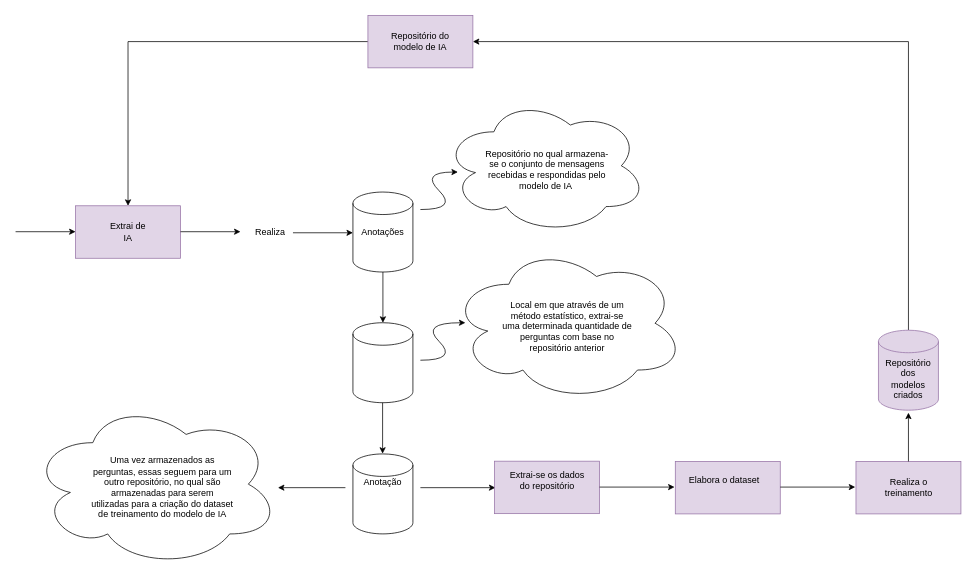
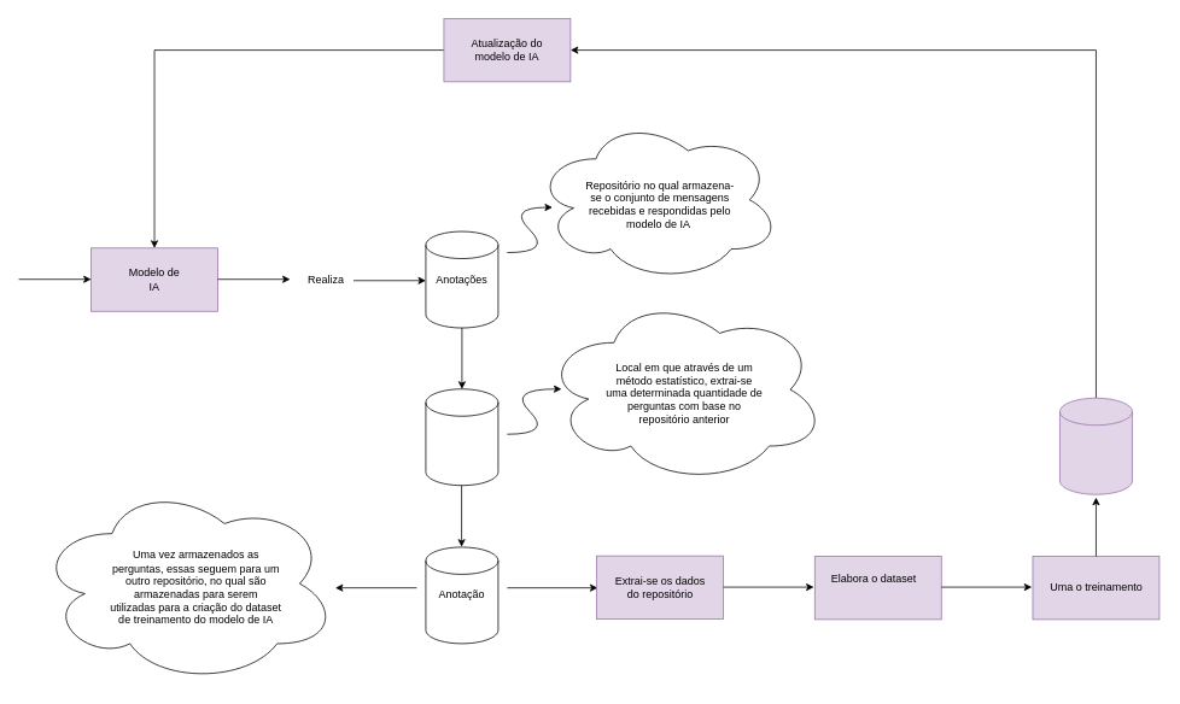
  <mxCell id="0" />
  <mxCell id="1" parent="0" />
  <mxCell id="2" value="" style="endArrow=classic;html=1;rounded=0;" edge="1" parent="1"><mxGeometry width="50" height="50" relative="1" as="geometry"><mxPoint x="20" y="308.57" as="sourcePoint" /><mxPoint x="100" y="308.57" as="targetPoint" /></mxGeometry></mxCell>
  <mxCell id="3" value="" style="rounded=0;whiteSpace=wrap;html=1;fillColor=#e1d5e7;strokeColor=#9673a6;" vertex="1" parent="1"><mxGeometry x="100" y="274" width="140" height="70" as="geometry" /></mxCell>
- <mxCell id="4" value="Extrai de IA" style="text;html=1;align=center;verticalAlign=middle;whiteSpace=wrap;rounded=0;" vertex="1" parent="1"><mxGeometry x="140" y="294" width="60" height="30" as="geometry" /></mxCell>
+ <mxCell id="4" value="Modelo de IA" style="text;html=1;align=center;verticalAlign=middle;whiteSpace=wrap;rounded=0;" vertex="1" parent="1"><mxGeometry x="140" y="294" width="60" height="30" as="geometry" /></mxCell>
  <mxCell id="5" value="Realiza" style="text;html=1;align=center;verticalAlign=middle;whiteSpace=wrap;rounded=0;" vertex="1" parent="1"><mxGeometry x="330" y="294" width="60" height="30" as="geometry" /></mxCell>
  <mxCell id="6" value="" style="endArrow=classic;html=1;rounded=0;" edge="1" parent="1"><mxGeometry width="50" height="50" relative="1" as="geometry"><mxPoint x="240" y="308.57" as="sourcePoint" /><mxPoint x="320" y="308.57" as="targetPoint" /></mxGeometry></mxCell>
  <mxCell id="7" value="" style="endArrow=classic;html=1;rounded=0;" edge="1" parent="1"><mxGeometry width="50" height="50" relative="1" as="geometry"><mxPoint x="390" y="310" as="sourcePoint" /><mxPoint x="470" y="310" as="targetPoint" /></mxGeometry></mxCell>
  <mxCell id="8" value="" style="shape=cylinder3;whiteSpace=wrap;html=1;boundedLbl=1;backgroundOutline=1;size=15;" vertex="1" parent="1"><mxGeometry x="470" y="255.67" width="80" height="106.67" as="geometry" /></mxCell>
  <mxCell id="9" value="Anotações" style="text;html=1;align=center;verticalAlign=middle;whiteSpace=wrap;rounded=0;" vertex="1" parent="1"><mxGeometry x="480" y="294" width="60" height="30" as="geometry" /></mxCell>
  <mxCell id="10" value="" style="ellipse;shape=cloud;whiteSpace=wrap;html=1;" vertex="1" parent="1"><mxGeometry x="590" y="130" width="271.99" height="181.33" as="geometry" /></mxCell>
  <mxCell id="11" value="" style="curved=1;endArrow=classic;html=1;rounded=0;" edge="1" parent="1"><mxGeometry width="50" height="50" relative="1" as="geometry"><mxPoint x="560" y="279" as="sourcePoint" /><mxPoint x="610" y="229" as="targetPoint" /><Array as="points"><mxPoint x="610" y="279" /><mxPoint x="560" y="229" /></Array></mxGeometry></mxCell>
  <mxCell id="12" value="Repositório no qual armazena-se o conjunto de mensagens recebidas e respondidas pelo modelo de IA&amp;nbsp;" style="text;html=1;align=center;verticalAlign=middle;whiteSpace=wrap;rounded=0;" vertex="1" parent="1"><mxGeometry x="640.99" y="181.33" width="176" height="90" as="geometry" /></mxCell>
  <mxCell id="13" value="" style="endArrow=classic;html=1;rounded=0;exitX=0.5;exitY=1;exitDx=0;exitDy=0;exitPerimeter=0;" edge="1" parent="1" source="8"><mxGeometry width="50" height="50" relative="1" as="geometry"><mxPoint x="510" y="390" as="sourcePoint" /><mxPoint x="510" y="430" as="targetPoint" /></mxGeometry></mxCell>
  <mxCell id="14" value="" style="shape=cylinder3;whiteSpace=wrap;html=1;boundedLbl=1;backgroundOutline=1;size=15;" vertex="1" parent="1"><mxGeometry x="470" y="430" width="80" height="106.67" as="geometry" /></mxCell>
  <mxCell id="15" value="" style="ellipse;shape=cloud;whiteSpace=wrap;html=1;" vertex="1" parent="1"><mxGeometry x="600" y="326.67" width="311.99" height="208" as="geometry" /></mxCell>
  <mxCell id="16" value="" style="curved=1;endArrow=classic;html=1;rounded=0;" edge="1" parent="1"><mxGeometry width="50" height="50" relative="1" as="geometry"><mxPoint x="560" y="480" as="sourcePoint" /><mxPoint x="620" y="430" as="targetPoint" /><Array as="points"><mxPoint x="610" y="480" /><mxPoint x="560" y="430" /></Array></mxGeometry></mxCell>
  <mxCell id="17" value="Local em que através de um método estatístico, extrai-se uma determinada quantidade de perguntas com base no repositório anterior" style="text;html=1;align=center;verticalAlign=middle;whiteSpace=wrap;rounded=0;" vertex="1" parent="1"><mxGeometry x="668" y="390" width="176" height="90" as="geometry" /></mxCell>
  <mxCell id="18" value="" style="endArrow=classic;html=1;rounded=0;exitX=0.5;exitY=1;exitDx=0;exitDy=0;exitPerimeter=0;" edge="1" parent="1"><mxGeometry width="50" height="50" relative="1" as="geometry"><mxPoint x="509.58" y="536.67" as="sourcePoint" /><mxPoint x="509.58" y="604.67" as="targetPoint" /></mxGeometry></mxCell>
  <mxCell id="19" value="" style="shape=cylinder3;whiteSpace=wrap;html=1;boundedLbl=1;backgroundOutline=1;size=15;" vertex="1" parent="1"><mxGeometry x="470" y="605" width="80" height="106.67" as="geometry" /></mxCell>
- <mxCell id="20" value="Anotação" style="text;html=1;align=center;verticalAlign=middle;whiteSpace=wrap;rounded=0;" vertex="1" parent="1"><mxGeometry x="480" y="628.33" width="60" height="30" as="geometry" /></mxCell>
+ <mxCell id="20" value="Anotação" style="text;html=1;align=center;verticalAlign=middle;whiteSpace=wrap;rounded=0;" vertex="1" parent="1"><mxGeometry x="480" y="643.33" width="60" height="30" as="geometry" /></mxCell>
  <mxCell id="21" value="" style="ellipse;shape=cloud;whiteSpace=wrap;html=1;" vertex="1" parent="1"><mxGeometry x="40" y="534.67" width="331.99" height="221.34" as="geometry" /></mxCell>
  <mxCell id="22" value="Uma vez armazenados as perguntas, essas seguem para um outro repositório, no qual são armazenadas para serem utilizadas para a criação do dataset de treinamento do modelo de IA" style="text;html=1;align=center;verticalAlign=middle;whiteSpace=wrap;rounded=0;" vertex="1" parent="1"><mxGeometry x="120" y="600.57" width="192" height="98.18" as="geometry" /></mxCell>
  <mxCell id="23" value="" style="endArrow=classic;html=1;rounded=0;" edge="1" parent="1"><mxGeometry width="50" height="50" relative="1" as="geometry"><mxPoint x="460" y="650" as="sourcePoint" /><mxPoint x="370" y="650" as="targetPoint" /></mxGeometry></mxCell>
  <mxCell id="24" value="" style="endArrow=classic;html=1;rounded=0;" edge="1" parent="1"><mxGeometry width="50" height="50" relative="1" as="geometry"><mxPoint x="560" y="650" as="sourcePoint" /><mxPoint x="660" y="650" as="targetPoint" /></mxGeometry></mxCell>
  <mxCell id="25" value="" style="rounded=0;whiteSpace=wrap;html=1;fillColor=#e1d5e7;strokeColor=#9673a6;" vertex="1" parent="1"><mxGeometry x="658.99" y="614.66" width="140" height="70" as="geometry" /></mxCell>
- <mxCell id="26" value="Extrai-se os dados do repositório" style="text;html=1;align=center;verticalAlign=middle;whiteSpace=wrap;rounded=0;" vertex="1" parent="1"><mxGeometry x="674.5" y="621.69" width="108.99" height="35.93" as="geometry" /></mxCell>
+ <mxCell id="26" value="Extrai-se os dados do repositório" style="text;html=1;align=center;verticalAlign=middle;whiteSpace=wrap;rounded=0;" vertex="1" parent="1"><mxGeometry x="674.5" y="631.69" width="108.99" height="35.93" as="geometry" /></mxCell>
  <mxCell id="27" value="" style="endArrow=classic;html=1;rounded=0;" edge="1" parent="1"><mxGeometry width="50" height="50" relative="1" as="geometry"><mxPoint x="798.99" y="649.23" as="sourcePoint" /><mxPoint x="898.99" y="649.23" as="targetPoint" /></mxGeometry></mxCell>
  <mxCell id="28" value="" style="rounded=0;whiteSpace=wrap;html=1;fillColor=#e1d5e7;strokeColor=#9673a6;" vertex="1" parent="1"><mxGeometry x="900" y="615" width="140" height="70" as="geometry" /></mxCell>
  <mxCell id="29" value="Elabora o dataset" style="text;html=1;align=center;verticalAlign=middle;whiteSpace=wrap;rounded=0;" vertex="1" parent="1"><mxGeometry x="910.51" y="622.03" width="108.99" height="35.93" as="geometry" /></mxCell>
  <mxCell id="30" value="" style="endArrow=classic;html=1;rounded=0;" edge="1" parent="1"><mxGeometry width="50" height="50" relative="1" as="geometry"><mxPoint x="1040" y="649.23" as="sourcePoint" /><mxPoint x="1140" y="649.23" as="targetPoint" /></mxGeometry></mxCell>
  <mxCell id="31" value="" style="rounded=0;whiteSpace=wrap;html=1;fillColor=#e1d5e7;strokeColor=#9673a6;" vertex="1" parent="1"><mxGeometry x="1141.01" y="615" width="140" height="70" as="geometry" /></mxCell>
- <mxCell id="32" value="Realiza o treinamento" style="text;html=1;align=center;verticalAlign=middle;whiteSpace=wrap;rounded=0;" vertex="1" parent="1"><mxGeometry x="1156.52" y="632.03" width="108.99" height="35.93" as="geometry" /></mxCell>
+ <mxCell id="32" value="Uma o treinamento" style="text;html=1;align=center;verticalAlign=middle;whiteSpace=wrap;rounded=0;" vertex="1" parent="1"><mxGeometry x="1156.52" y="632.03" width="108.99" height="35.93" as="geometry" /></mxCell>
  <mxCell id="33" style="edgeStyle=orthogonalEdgeStyle;rounded=0;orthogonalLoop=1;jettySize=auto;html=1;exitX=0.5;exitY=0;exitDx=0;exitDy=0;exitPerimeter=0;entryX=1;entryY=0.5;entryDx=0;entryDy=0;" edge="1" parent="1" source="34" target="38"><mxGeometry relative="1" as="geometry" /></mxCell>
  <mxCell id="34" value="" style="shape=cylinder3;whiteSpace=wrap;html=1;boundedLbl=1;backgroundOutline=1;size=15;fillColor=#e1d5e7;strokeColor=#9673a6;" vertex="1" parent="1"><mxGeometry x="1171.01" y="440" width="80" height="106.67" as="geometry" /></mxCell>
- <mxCell id="35" value="Repositório dos modelos criados" style="text;html=1;align=center;verticalAlign=middle;whiteSpace=wrap;rounded=0;" vertex="1" parent="1"><mxGeometry x="1181.01" y="490" width="60" height="30" as="geometry" /></mxCell>
  <mxCell id="36" value="" style="endArrow=classic;html=1;rounded=0;exitX=0.5;exitY=0;exitDx=0;exitDy=0;" edge="1" parent="1" source="31"><mxGeometry width="50" height="50" relative="1" as="geometry"><mxPoint x="1215.51" y="600.57" as="sourcePoint" /><mxPoint x="1211" y="550" as="targetPoint" /></mxGeometry></mxCell>
  <mxCell id="37" style="edgeStyle=orthogonalEdgeStyle;rounded=0;orthogonalLoop=1;jettySize=auto;html=1;exitX=0;exitY=0.5;exitDx=0;exitDy=0;entryX=0.5;entryY=0;entryDx=0;entryDy=0;" edge="1" parent="1" source="38" target="3"><mxGeometry relative="1" as="geometry" /></mxCell>
  <mxCell id="38" value="" style="rounded=0;whiteSpace=wrap;html=1;fillColor=#e1d5e7;strokeColor=#9673a6;" vertex="1" parent="1"><mxGeometry x="490" y="20" width="140" height="70" as="geometry" /></mxCell>
- <mxCell id="39" value="Repositório do modelo de IA" style="text;html=1;align=center;verticalAlign=middle;whiteSpace=wrap;rounded=0;" vertex="1" parent="1"><mxGeometry x="510" width="100" height="50" as="geometry" y="30" /></mxCell>
+ <mxCell id="39" value="Atualização do modelo de IA" style="text;html=1;align=center;verticalAlign=middle;whiteSpace=wrap;rounded=0;" vertex="1" parent="1"><mxGeometry x="510" width="100" height="50" as="geometry" y="30" /></mxCell>
